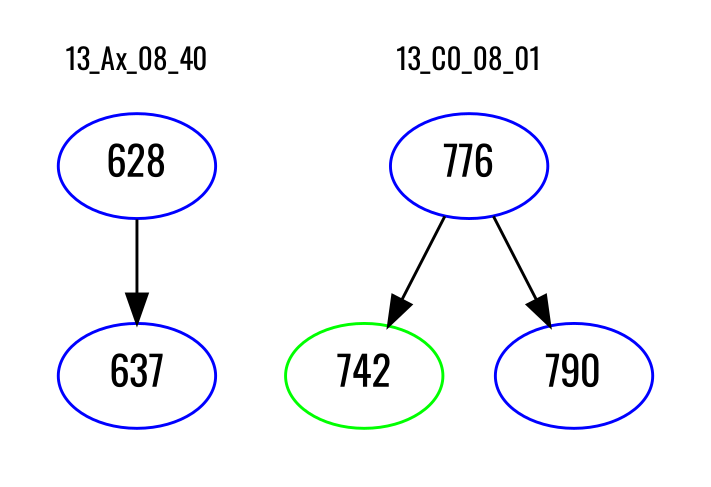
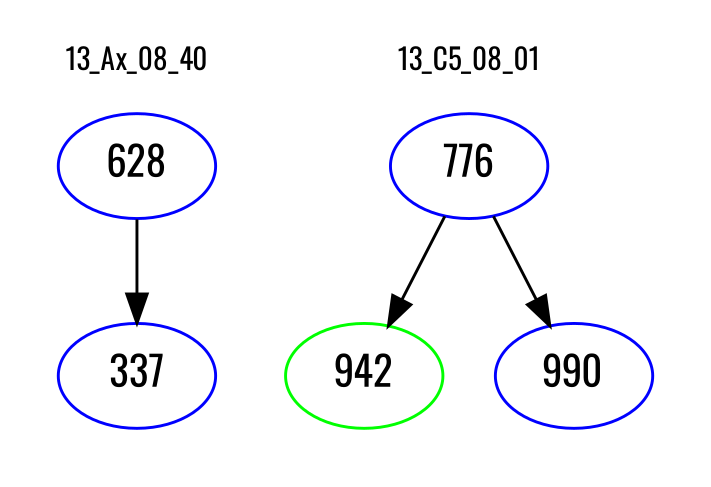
  digraph {
    fontname=Oswald
    node [color=blue fontname=Oswald]
    edge [color=black fontname=Oswald]
    n1 [label=628]
-   n2 [label=637]
+   n2 [label=337]
    n3 [label=776]
-   n4 [color=green label=742]
-   n5 [label=790]
+   n4 [color=green label=942]
+   n5 [label=990]
    subgraph cluster_1 {
      color=white
      fontsize=10
      label="13_Ax_08_40"
      n1
      n2
    }
    subgraph cluster_2 {
      color=white
      fontsize=10
-     label="13_C0_08_01"
+     label="13_C5_08_01"
      n3
      n4
      n5
    }
    n1 -> n2
    n3 -> n4
    n3 -> n5
  }
